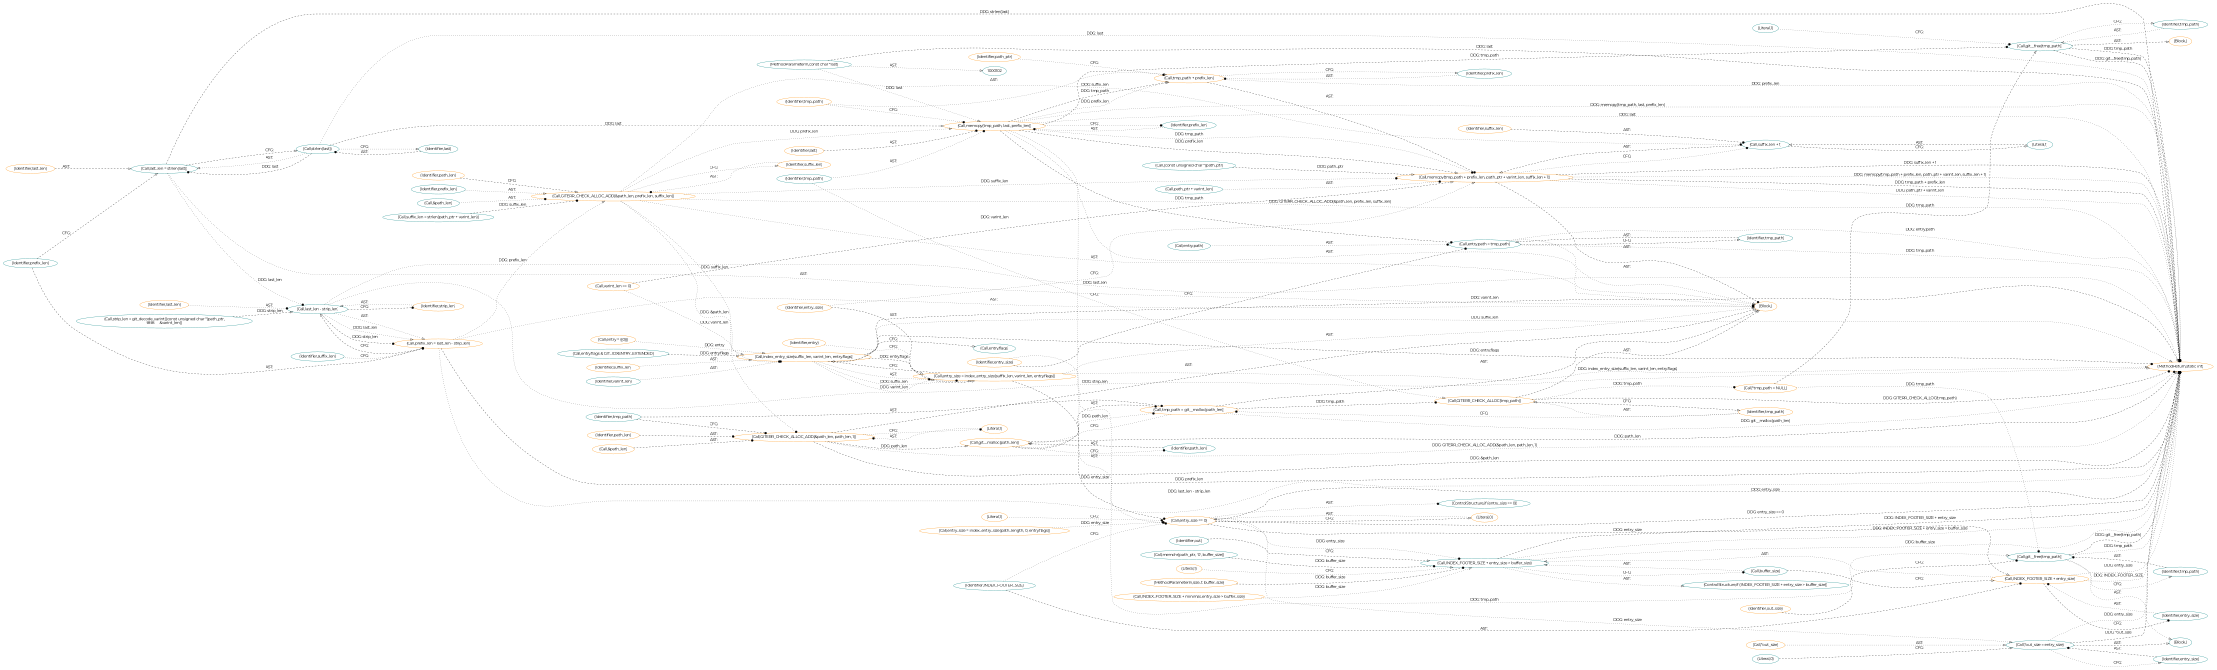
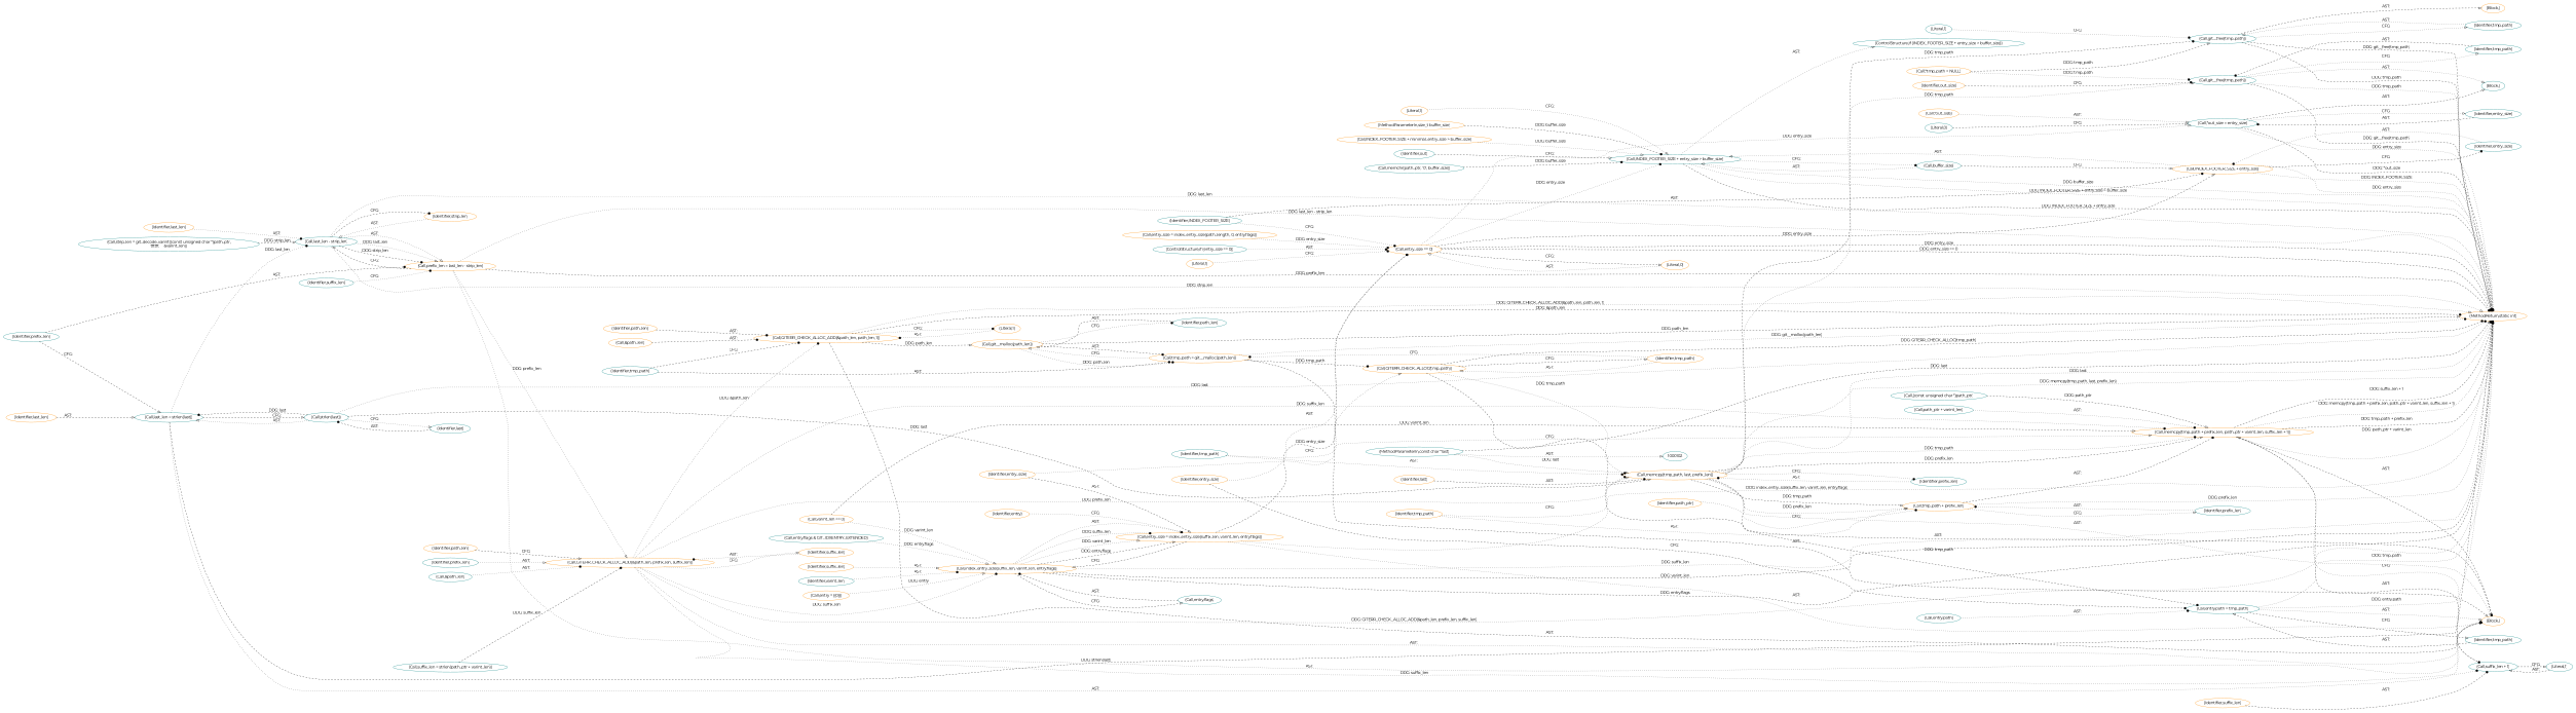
  digraph {
    fontname=Montserrat
    rankdir=LR
    node [color=teal fontname=Montserrat]
    edge [arrowhead=onormal fontname=Montserrat style=dotted]
    n1 [label="(Call,last_len = strlen(last))"]
    n2 [label="(Call,strlen(last))"]
    n3 [label="(Call,last_len - strip_len)"]
    n4 [color=darkorange label="(MethodReturn,static int)"]
    n5 [color=darkorange label="(Block,)"]
    n6 [color=darkorange label="(Call,memcpy(tmp_path, last, prefix_len))"]
    n7 [label="(Identifier,last)"]
    n8 [color=darkorange label="(Call,prefix_len = last_len - strip_len)"]
    n9 [color=darkorange label="(Identifier,strip_len)"]
    n10 [color=darkorange label="(Call,memcpy(tmp_path + prefix_len, path_ptr + varint_len, suffix_len + 1))"]
    n11 [color=darkorange label="(Call,tmp_path + prefix_len)"]
    n12 [label="(Call,entry.path = tmp_path)"]
    n13 [label="(Call,git__free(tmp_path))"]
    n14 [label="(Call,git__free(tmp_path))"]
    n15 [label="(Identifier,prefix_len)"]
    n16 [label="(MethodParameterIn,const char *last)"]
    1000102
    n18 [color=darkorange label="(Call,GITERR_CHECK_ALLOC_ADD(&path_len, prefix_len, suffix_len))"]
    n19 [color=darkorange label="(Call,GITERR_CHECK_ALLOC_ADD(&path_len, path_len, 1))"]
    n20 [label="(Call,suffix_len + 1)"]
    n21 [color=darkorange label="(Call,index_entry_size(suffix_len, varint_len, entry.flags))"]
    n22 [color=darkorange label="(Identifier,suffix_len)"]
    n23 [color=darkorange label="(Call,git__malloc(path_len))"]
    n24 [color=darkorange label="(Literal,1)"]
    n25 [label="(Literal,1)"]
    n26 [color=darkorange label="(Call,entry_size = index_entry_size(suffix_len, varint_len, entry.flags))"]
    n27 [label="(Call,entry.flags)"]
    n28 [color=darkorange label="(Call,tmp_path = git__malloc(path_len))"]
    n29 [label="(Identifier,path_len)"]
    n30 [color=darkorange label="(Call,GITERR_CHECK_ALLOC(tmp_path))"]
    n31 [color=darkorange label="(Identifier,tmp_path)"]
    n32 [label="(Identifier,prefix_len)"]
    n33 [label="(Identifier,tmp_path)"]
    n34 [label="(Identifier,tmp_path)"]
    n35 [color=darkorange label="(Block,)"]
    n36 [label="(Identifier,tmp_path)"]
    n37 [label="(Block,)"]
    n38 [color=darkorange label="(Call,entry_size == 0)"]
    n39 [label="(Call,INDEX_FOOTER_SIZE + entry_size > buffer_size)"]
    n40 [color=darkorange label="(Call,INDEX_FOOTER_SIZE + entry_size)"]
    n41 [label="(Call,*out_size = entry_size)"]
    n42 [color=darkorange label="(Literal,0)"]
    n43 [label="(ControlStructure,if (entry_size == 0))"]
    n44 [label="(Call,buffer_size)"]
    n45 [label="(ControlStructure,if (INDEX_FOOTER_SIZE + entry_size > buffer_size))"]
    n46 [label="(Identifier,entry_size)"]
    n47 [label="(Identifier,entry_size)"]
    n48 [label="(Identifier,tmp_path)"]
    n49 [label="(Identifier,out)"]
    n50 [color=darkorange label="(Call,*tmp_path = NULL)"]
    n51 [label="(Identifier,prefix_len)"]
    n52 [label="(Call,memchr(path_ptr, '\0', buffer_size))"]
    n53 [label="(Identifier,suffix_len)"]
    n54 [label="(Call,path_ptr + varint_len)"]
    n55 [color=darkorange label="(Identifier,last_len)"]
    n56 [color=darkorange label="(Call,&path_len)"]
    n57 [color=darkorange label="(Identifier,last)"]
    n58 [color=darkorange label="(Literal,1)"]
    n59 [color=darkorange label="(Call,varint_len == 0)"]
    n60 [color=darkorange label="(Identifier,entry_size)"]
    n61 [color=darkorange label="(Identifier,last_len)"]
    n62 [label="(Identifier,INDEX_FOOTER_SIZE)"]
    n63 [color=darkorange label="(Identifier,tmp_path)"]
    n64 [color=darkorange label="(Identifier,path_ptr)"]
    n65 [color=darkorange label="(Identifier,entry)"]
    n66 [label="(Call,entry.path)"]
    n67 [color=darkorange label="(Literal,1)"]
    n68 [color=darkorange label="(Identifier,suffix_len)"]
    n69 [color=darkorange label="(Identifier,out_size)"]
    n70 [label="(Identifier,varint_len)"]
    n71 [color=darkorange label="(Call,entry_size = index_entry_size(path_length, 0, entry.flags))"]
    n72 [label="(Call,(const unsigned char *)path_ptr)"]
    n73 [label="(Identifier,tmp_path)"]
    n74 [label="(Literal,1)"]
    n75 [label="(Call,&path_len)"]
    n76 [color=darkorange label="(Identifier,suffix_len)"]
    n77 [label="(Call,suffix_len = strlen(path_ptr + varint_len))"]
    n78 [color=darkorange label="(Call,entry = {{0}})"]
    n79 [color=darkorange label="(Call,*out_size)"]
    n80 [color=darkorange label="(MethodParameterIn,size_t buffer_size)"]
    n81 [label="(Call,strip_len = git_decode_varint((const unsigned char *)path_ptr,\n\t\t\t\t\t\t     &varint_len))"]
    n82 [label="(Call,entry.flags & GIT_IDXENTRY_EXTENDED)"]
    n83 [color=darkorange label="(Identifier,entry_size)"]
    n84 [label="(Literal,0)"]
    n85 [color=darkorange label="(Identifier,path_len)"]
    n86 [label="(Identifier,prefix_len)"]
    n87 [color=darkorange label="(Identifier,path_len)"]
    n88 [color=darkorange label="(Call,INDEX_FOOTER_SIZE + minimal_entry_size > buffer_size)"]
    n1 -> n2 [label="CFG: " style=dashed]
    n1 -> n3 [arrowhead=dot label="DDG: last_len"]
    n1 -> n4 [label="DDG: strlen(last)" style=dashed]
    n1 -> n5 [arrowhead=dot label="AST: "]
    n2 -> n1 [label="AST: "]
    n2 -> n1 [arrowhead=dot label="DDG: last" style=dashed]
    n2 -> n4 [arrowhead=dot label="DDG: last"]
    n2 -> n6 [label="DDG: last" style=dashed]
    n2 -> n7 [label="CFG: "]
    n3 -> n4 [label="DDG: last_len"]
    n3 -> n4 [label="DDG: strip_len"]
    n3 -> n8 [label="AST: "]
    n3 -> n8 [label="DDG: last_len"]
    n3 -> n8 [arrowhead=dot label="DDG: strip_len" style=dashed]
    n3 -> n9 [arrowhead=dot label="CFG: " style=dashed]
    n6 -> n4 [label="DDG: memcpy(tmp_path, last, prefix_len)"]
    n6 -> n4 [arrowhead=dot label="DDG: last"]
    n6 -> n5 [label="AST: "]
    n6 -> n10 [arrowhead=dot label="DDG: tmp_path"]
    n6 -> n10 [label="DDG: prefix_len" style=dashed]
    n6 -> n11 [label="DDG: tmp_path" style=dashed]
    n6 -> n11 [label="DDG: prefix_len"]
    n6 -> n12 [arrowhead=dot label="DDG: tmp_path" style=dashed]
    n6 -> n13 [arrowhead=dot label="DDG: tmp_path" style=dashed]
    n6 -> n14 [label="DDG: tmp_path"]
    n6 -> n15 [arrowhead=dot label="CFG: "]
    n7 -> n2 [arrowhead=dot label="AST: " style=dashed]
    n8 -> n3 [label="CFG: " style=dashed]
    n8 -> n4 [arrowhead=dot label="DDG: last_len - strip_len"]
    n8 -> n4 [arrowhead=dot label="DDG: prefix_len" style=dashed]
    n8 -> n5 [arrowhead=dot label="AST: "]
    n8 -> n18 [label="DDG: prefix_len"]
    n9 -> n3 [label="AST: "]
    n10 -> n4 [arrowhead=dot label="DDG: suffix_len + 1" style=dashed]
    n10 -> n4 [label="DDG: memcpy(tmp_path + prefix_len, path_ptr + varint_len, suffix_len + 1)"]
    n10 -> n4 [label="DDG: tmp_path + prefix_len" style=dashed]
    n10 -> n4 [label="DDG: path_ptr + varint_len"]
    n10 -> n5 [arrowhead=dot label="AST: " style=dashed]
    n10 -> n20 [arrowhead=dot label="CFG: "]
    n11 -> n4 [arrowhead=dot label="DDG: prefix_len"]
    n11 -> n10 [arrowhead=dot label="AST: " style=dashed]
    n11 -> n32 [label="CFG: "]
    n12 -> n4 [label="DDG: tmp_path"]
    n12 -> n4 [arrowhead=dot label="DDG: entry.path"]
    n12 -> n5 [label="AST: "]
    n12 -> n33 [label="CFG: " style=dashed]
    n13 -> n4 [label="DDG: git__free(tmp_path)" style=dashed]
    n13 -> n4 [label="DDG: tmp_path" style=dashed]
    n13 -> n34 [label="CFG: "]
    n13 -> n35 [label="AST: " style=dashed]
    n14 -> n4 [label="DDG: git__free(tmp_path)" style=dashed]
    n14 -> n4 [label="DDG: tmp_path"]
    n14 -> n36 [label="CFG: "]
    n14 -> n37 [label="AST: "]
    n15 -> n6 [arrowhead=dot label="AST: "]
    n16 -> n4 [label="DDG: last" style=dashed]
    n16 -> n6 [label="DDG: last"]
    n16 -> 1000102 [label="AST: "]
    n18 -> n4 [label="DDG: GITERR_CHECK_ALLOC_ADD(&path_len, prefix_len, suffix_len)"]
    n18 -> n5 [arrowhead=dot label="AST: "]
    n18 -> n6 [label="DDG: prefix_len"]
    n18 -> n10 [arrowhead=dot label="DDG: suffix_len"]
    n18 -> n19 [arrowhead=dot label="DDG: &path_len"]
    n18 -> n20 [arrowhead=dot label="DDG: suffix_len"]
    n18 -> n21 [arrowhead=dot label="DDG: suffix_len"]
    n18 -> n22 [label="CFG: "]
    n19 -> n4 [arrowhead=dot label="DDG: &path_len" style=dashed]
    n19 -> n4 [label="DDG: GITERR_CHECK_ALLOC_ADD(&path_len, path_len, 1)"]
    n19 -> n5 [label="AST: " style=dashed]
    n19 -> n23 [label="DDG: path_len" style=dashed]
    n19 -> n24 [arrowhead=dot label="CFG: "]
    n20 -> n10 [label="AST: " style=dashed]
    n20 -> n25 [label="CFG: " style=dashed]
    n21 -> n4 [label="DDG: varint_len" style=dashed]
    n21 -> n4 [label="DDG: suffix_len"]
    n21 -> n4 [arrowhead=dot label="DDG: entry.flags" style=dashed]
    n21 -> n26 [arrowhead=dot label="AST: "]
    n21 -> n26 [arrowhead=dot label="DDG: suffix_len"]
    n21 -> n26 [label="DDG: varint_len"]
    n21 -> n26 [label="DDG: entry.flags" style=dashed]
    n21 -> n27 [label="CFG: " style=dashed]
    n22 -> n18 [arrowhead=dot label="AST: "]
    n23 -> n4 [label="DDG: path_len" style=dashed]
    n23 -> n28 [arrowhead=dot label="AST: " style=dashed]
    n23 -> n28 [arrowhead=dot label="DDG: path_len"]
    n23 -> n29 [arrowhead=dot label="CFG: "]
    n24 -> n19 [arrowhead=dot label="AST: "]
    n25 -> n20 [label="AST: " style=dashed]
    n26 -> n4 [label="DDG: index_entry_size(suffix_len, varint_len, entry.flags)"]
    n26 -> n5 [label="AST: "]
    n26 -> n21 [label="CFG: " style=dashed]
    n26 -> n38 [arrowhead=dot label="DDG: entry_size" style=dashed]
+   n27 -> n21 [arrowhead=dot label="AST: " style=dashed]
    n28 -> n4 [arrowhead=dot label="DDG: git__malloc(path_len)"]
    n28 -> n5 [label="AST: " style=dashed]
    n28 -> n23 [label="CFG: "]
    n28 -> n30 [arrowhead=dot label="DDG: tmp_path" style=dashed]
    n29 -> n23 [label="AST: " style=dashed]
    n30 -> n4 [arrowhead=dot label="DDG: GITERR_CHECK_ALLOC(tmp_path)" style=dashed]
    n30 -> n5 [label="AST: " style=dashed]
-   n30 -> n50 [arrowhead=dot label="DDG: tmp_path"]
+   n30 -> n6 [arrowhead=dot label="DDG: tmp_path"]
    n30 -> n31 [label="CFG: " style=dashed]
    n31 -> n28 [arrowhead=dot label="CFG: "]
    n31 -> n30 [label="AST: "]
    n32 -> n11 [arrowhead=dot label="AST: "]
    n33 -> n12 [label="AST: " style=dashed]
    n34 -> n13 [label="AST: "]
    n36 -> n14 [arrowhead=dot label="AST: " style=dashed]
    n38 -> n4 [arrowhead=dot label="DDG: entry_size" style=dashed]
    n38 -> n4 [arrowhead=dot label="DDG: entry_size == 0" style=dashed]
    n38 -> n39 [arrowhead=dot label="DDG: entry_size"]
    n38 -> n40 [label="DDG: entry_size" style=dashed]
    n38 -> n41 [label="DDG: entry_size"]
    n38 -> n42 [label="CFG: " style=dashed]
-   n38 -> n43 [arrowhead=dot label="AST: "]
+   n43 -> n38 [arrowhead=dot label="AST: "]
    n39 -> n4 [arrowhead=dot label="DDG: buffer_size"]
    n39 -> n4 [label="DDG: INDEX_FOOTER_SIZE + entry_size" style=dashed]
    n39 -> n4 [label="DDG: INDEX_FOOTER_SIZE + entry_size > buffer_size"]
    n39 -> n44 [arrowhead=dot label="CFG: "]
    n39 -> n45 [label="AST: "]
    n40 -> n4 [arrowhead=dot label="DDG: entry_size"]
    n40 -> n4 [label="DDG: INDEX_FOOTER_SIZE"]
    n40 -> n39 [label="AST: "]
    n40 -> n46 [arrowhead=dot label="CFG: " style=dashed]
    n41 -> n4 [label="DDG: entry_size"]
    n41 -> n4 [arrowhead=dot label="DDG: *out_size" style=dashed]
    n41 -> n37 [label="AST: " style=dashed]
    n41 -> n47 [label="CFG: "]
    n42 -> n38 [label="AST: "]
    n44 -> n39 [label="AST: "]
    n44 -> n40 [label="CFG: " style=dashed]
    n46 -> n40 [arrowhead=dot label="AST: "]
    n47 -> n41 [arrowhead=dot label="AST: " style=dashed]
    n48 -> n19 [arrowhead=dot label="CFG: " style=dashed]
    n48 -> n28 [arrowhead=dot label="AST: " style=dashed]
    n49 -> n39 [label="CFG: " style=dashed]
    n50 -> n13 [label="DDG: tmp_path" style=dashed]
    n50 -> n14 [arrowhead=dot label="DDG: tmp_path"]
    n51 -> n18 [label="AST: "]
    n52 -> n39 [arrowhead=dot label="DDG: buffer_size" style=dashed]
    n53 -> n8 [arrowhead=dot label="CFG: "]
    n54 -> n10 [arrowhead=dot label="AST: "]
    n55 -> n1 [label="AST: " style=dashed]
    n56 -> n19 [arrowhead=dot label="AST: " style=dashed]
    n57 -> n6 [arrowhead=dot label="AST: " style=dashed]
    n58 -> n38 [arrowhead=dot label="CFG: "]
    n59 -> n10 [label="DDG: varint_len" style=dashed]
    n59 -> n21 [label="DDG: varint_len"]
    n60 -> n12 [arrowhead=dot label="CFG: " style=dashed]
    n60 -> n38 [arrowhead=dot label="AST: "]
    n61 -> n3 [arrowhead=dot label="AST: "]
    n62 -> n38 [arrowhead=dot label="CFG: "]
    n62 -> n40 [arrowhead=dot label="AST: " style=dashed]
    n63 -> n6 [arrowhead=dot label="CFG: "]
    n63 -> n11 [label="AST: "]
    n64 -> n11 [arrowhead=dot label="CFG: "]
    n65 -> n26 [label="CFG: "]
    n66 -> n12 [arrowhead=dot label="AST: "]
    n67 -> n39 [label="CFG: "]
    n68 -> n21 [label="AST: "]
    n69 -> n14 [arrowhead=dot label="CFG: " style=dashed]
    n70 -> n21 [arrowhead=dot label="AST: "]
    n71 -> n38 [arrowhead=dot label="DDG: entry_size"]
    n72 -> n10 [label="DDG: path_ptr" style=dashed]
    n73 -> n6 [arrowhead=dot label="AST: "]
    n73 -> n30 [label="CFG: "]
    n74 -> n13 [arrowhead=dot label="CFG: "]
    n75 -> n18 [arrowhead=dot label="AST: "]
    n76 -> n20 [arrowhead=dot label="AST: " style=dashed]
    n77 -> n18 [arrowhead=dot label="DDG: suffix_len" style=dashed]
    n78 -> n21 [label="DDG: entry"]
    n79 -> n41 [label="AST: "]
    n80 -> n39 [arrowhead=dot label="DDG: buffer_size" style=dashed]
    n81 -> n3 [label="DDG: strip_len" style=dashed]
-   n82 -> n21 [label="DDG: entry.flags" style=dashed]
+   n82 -> n21 [label="DDG: entry.flags"]
    n83 -> n10 [label="CFG: "]
    n83 -> n26 [label="AST: " style=dashed]
    n84 -> n41 [label="CFG: " style=dashed]
    n85 -> n19 [arrowhead=dot label="AST: " style=dashed]
    n86 -> n1 [label="CFG: " style=dashed]
    n86 -> n8 [arrowhead=dot label="AST: " style=dashed]
    n87 -> n18 [label="CFG: " style=dashed]
    n88 -> n39 [label="DDG: buffer_size"]
  }
